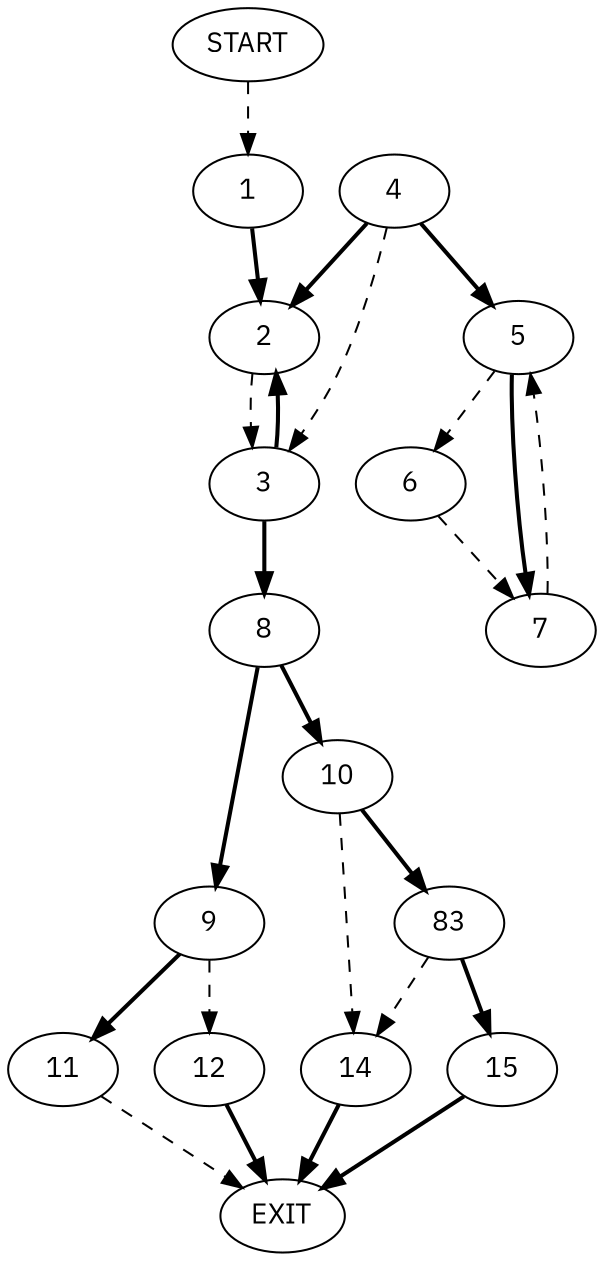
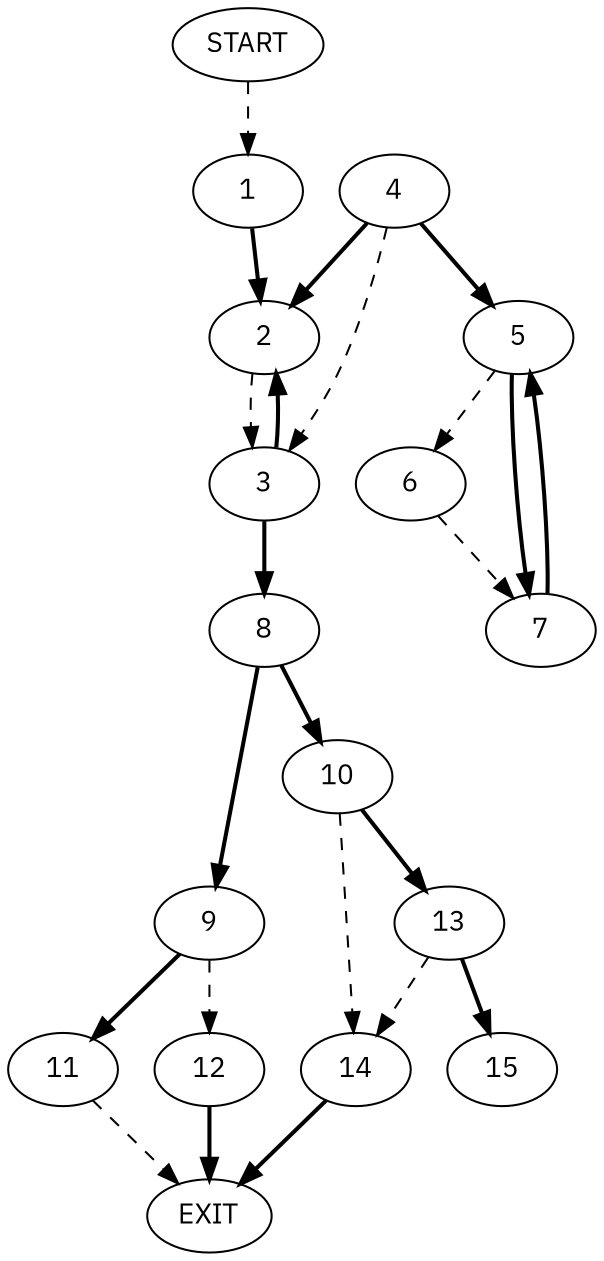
  digraph {
    fontname="IBM Plex Sans"
    node [fontname="IBM Plex Sans"]
    edge [fontname="IBM Plex Sans" style=bold]
    n1 [label=START]
    1
    2
    n4 [label=EXIT]
    3
    8
    4
    5
    6
    7
    9
    10
    11
    12
-   13 [label=83]
+   13
    14
    15
    n1 -> 1 [style=dashed]
    1 -> 2
    2 -> 3 [style=dashed]
    3 -> 2
    3 -> 8
    8 -> 9
    8 -> 10
    4 -> 2
    4 -> 3 [style=dashed]
    4 -> 5
    5 -> 6 [style=dashed]
    5 -> 7
    6 -> 7 [style=dashed]
-   7 -> 5 [style=dashed]
+   7 -> 5
    9 -> 11
    9 -> 12 [style=dashed]
    10 -> 13
    10 -> 14 [style=dashed]
    11 -> n4 [style=dashed]
    12 -> n4
    13 -> 14 [style=dashed]
    13 -> 15
    14 -> n4
-   15 -> n4
  }
